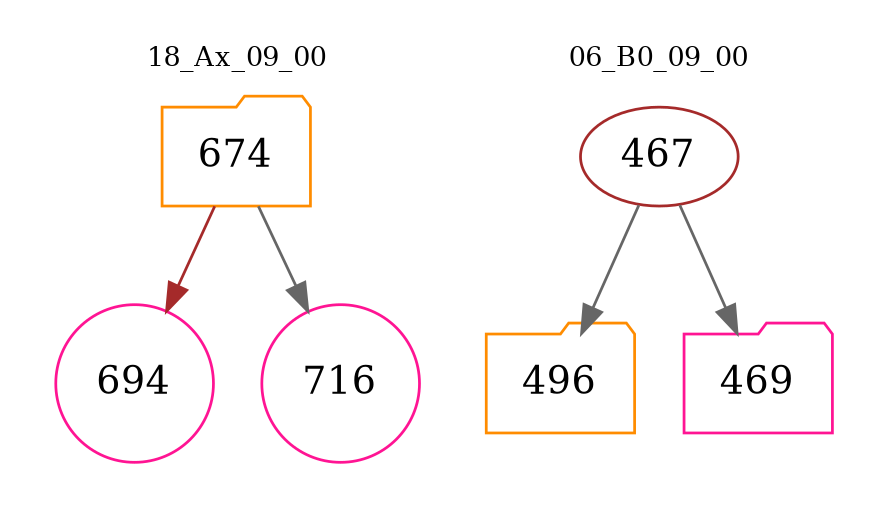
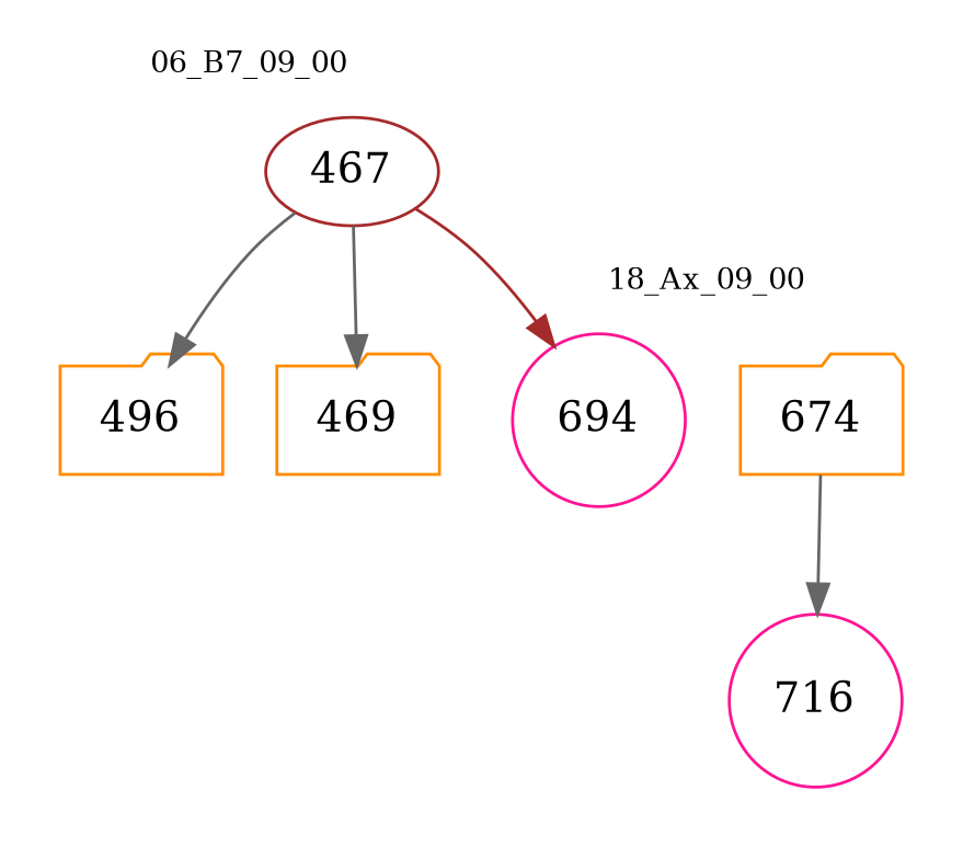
  digraph {
    node [color=deeppink shape=folder]
    edge [color=gray40]
    n1 [color=darkorange label=674]
    n2 [label=694 shape=circle]
    n3 [label=716 shape=circle]
    n4 [color=brown label=467 shape=ellipse]
    n5 [color=darkorange label=496]
-   n6 [label=469]
+   n6 [color=darkorange label=469]
    subgraph cluster_1 {
      color=white
      fontsize=10
      label="18_Ax_09_00"
      n1
      n2
      n3
    }
    subgraph cluster_2 {
      color=white
      fontsize=10
-     label="06_B0_09_00"
+     label="06_B7_09_00"
      n4
      n5
      n6
    }
-   n1 -> n2 [color=brown]
+   n4 -> n2 [color=brown]
    n1 -> n3
    n4 -> n5
    n4 -> n6
  }
